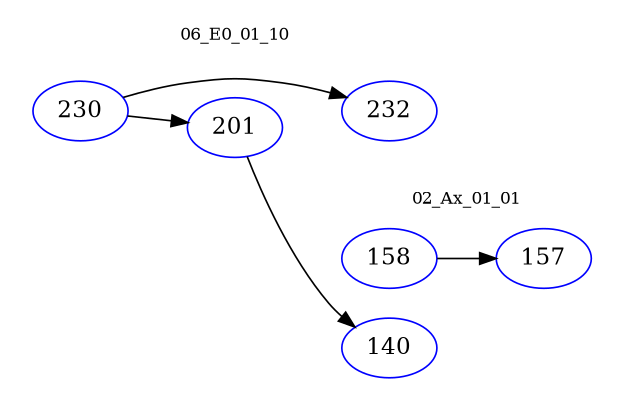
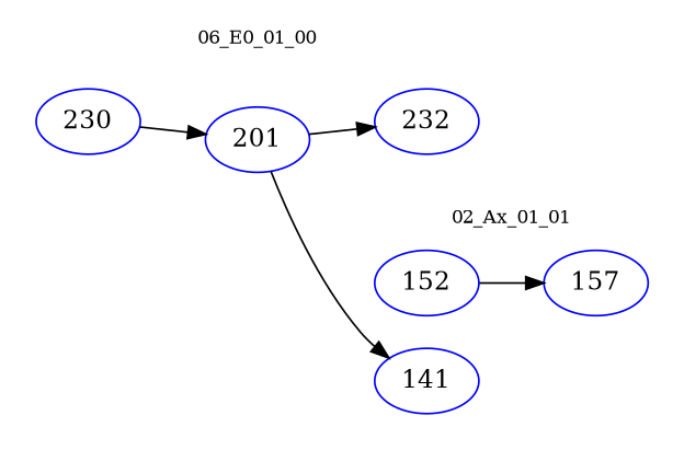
  digraph {
    rankdir=LR
    node [color=blue]
    edge [color=black]
-   n1 [label=158]
-   n2 [label=140]
+   n1 [label=152]
+   n2 [label=141]
    n3 [label=157]
    n4 [label=230]
    n5 [label=201]
    n6 [label=232]
    subgraph cluster_1 {
      color=white
      fontsize=10
      label="02_Ax_01_01"
      n1
      n2
      n3
    }
    subgraph cluster_2 {
      color=white
      fontsize=10
-     label="06_E0_01_10"
+     label="06_E0_01_00"
      n4
      n5
      n6
    }
    n1 -> n3
    n4 -> n5
-   n4 -> n6
+   n5 -> n6
    n5 -> n2
  }
